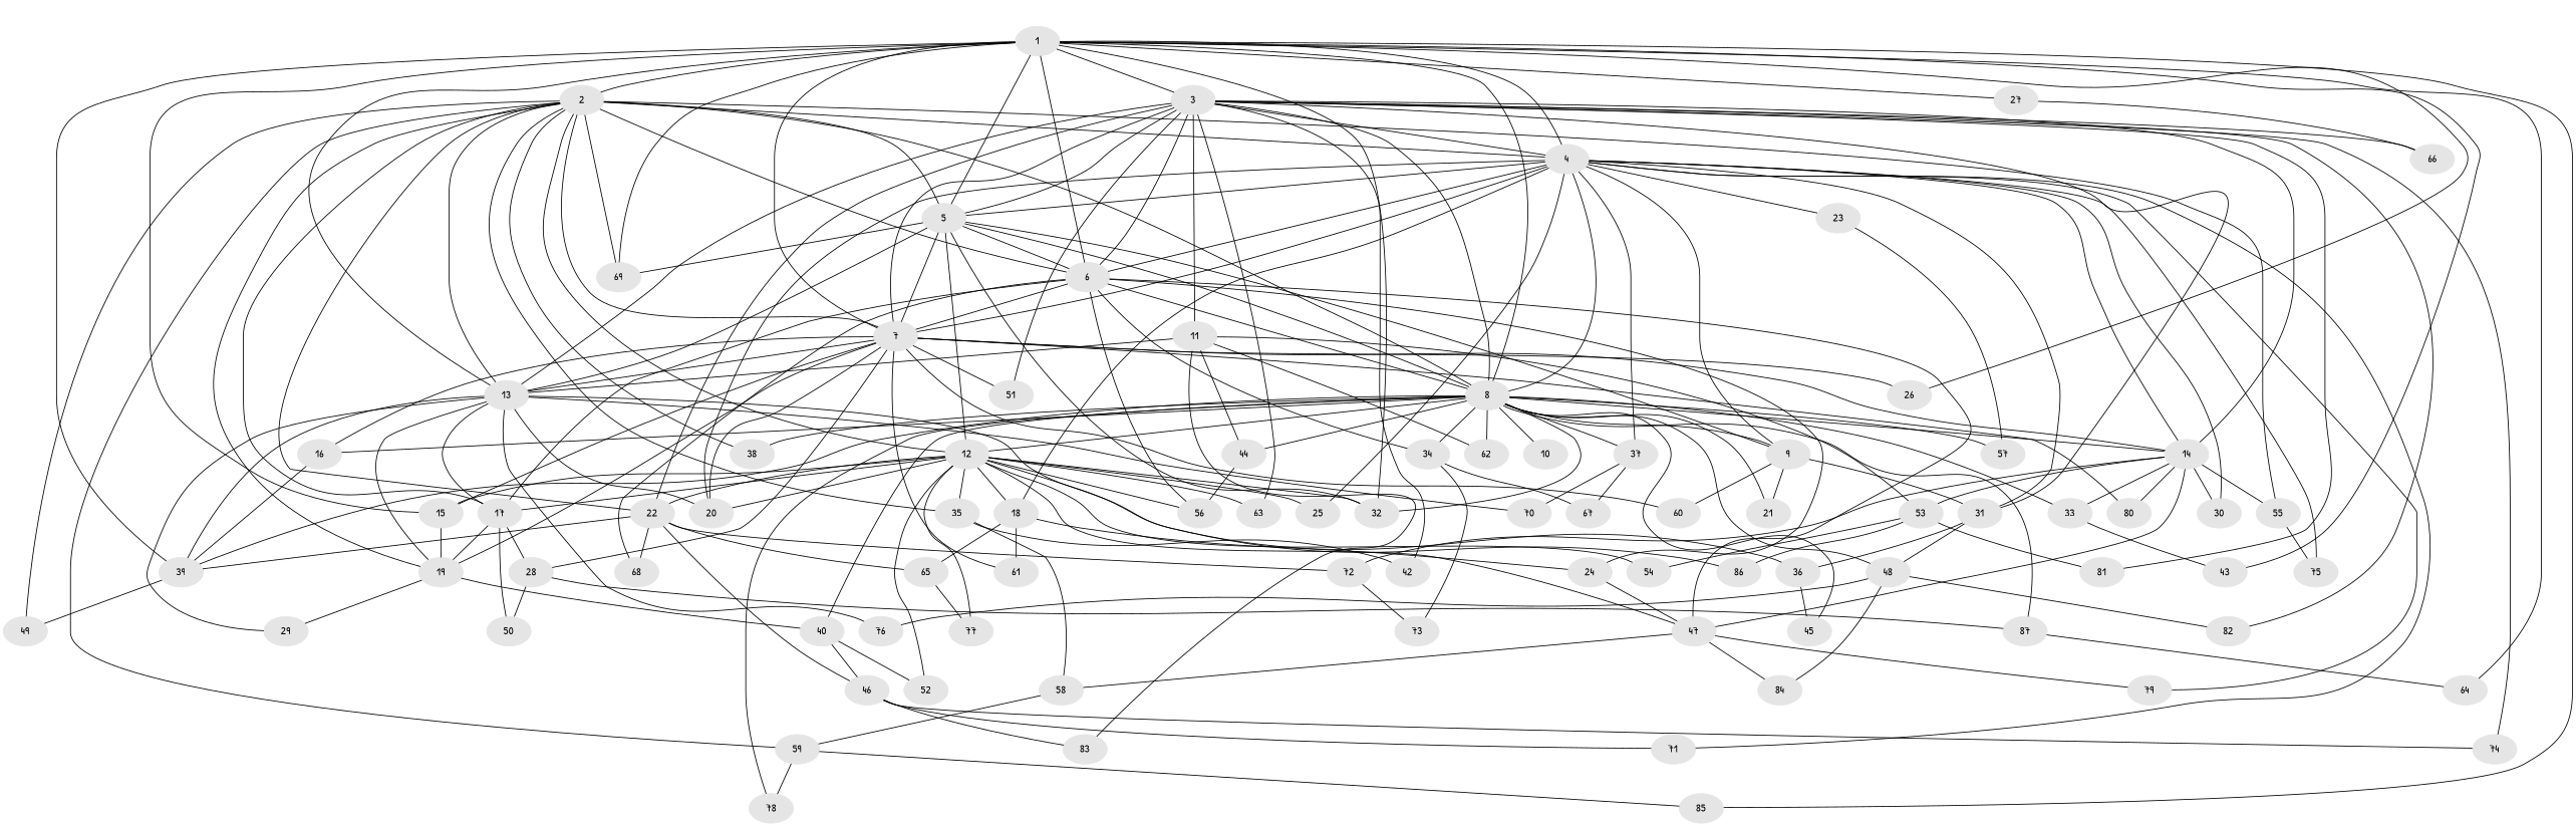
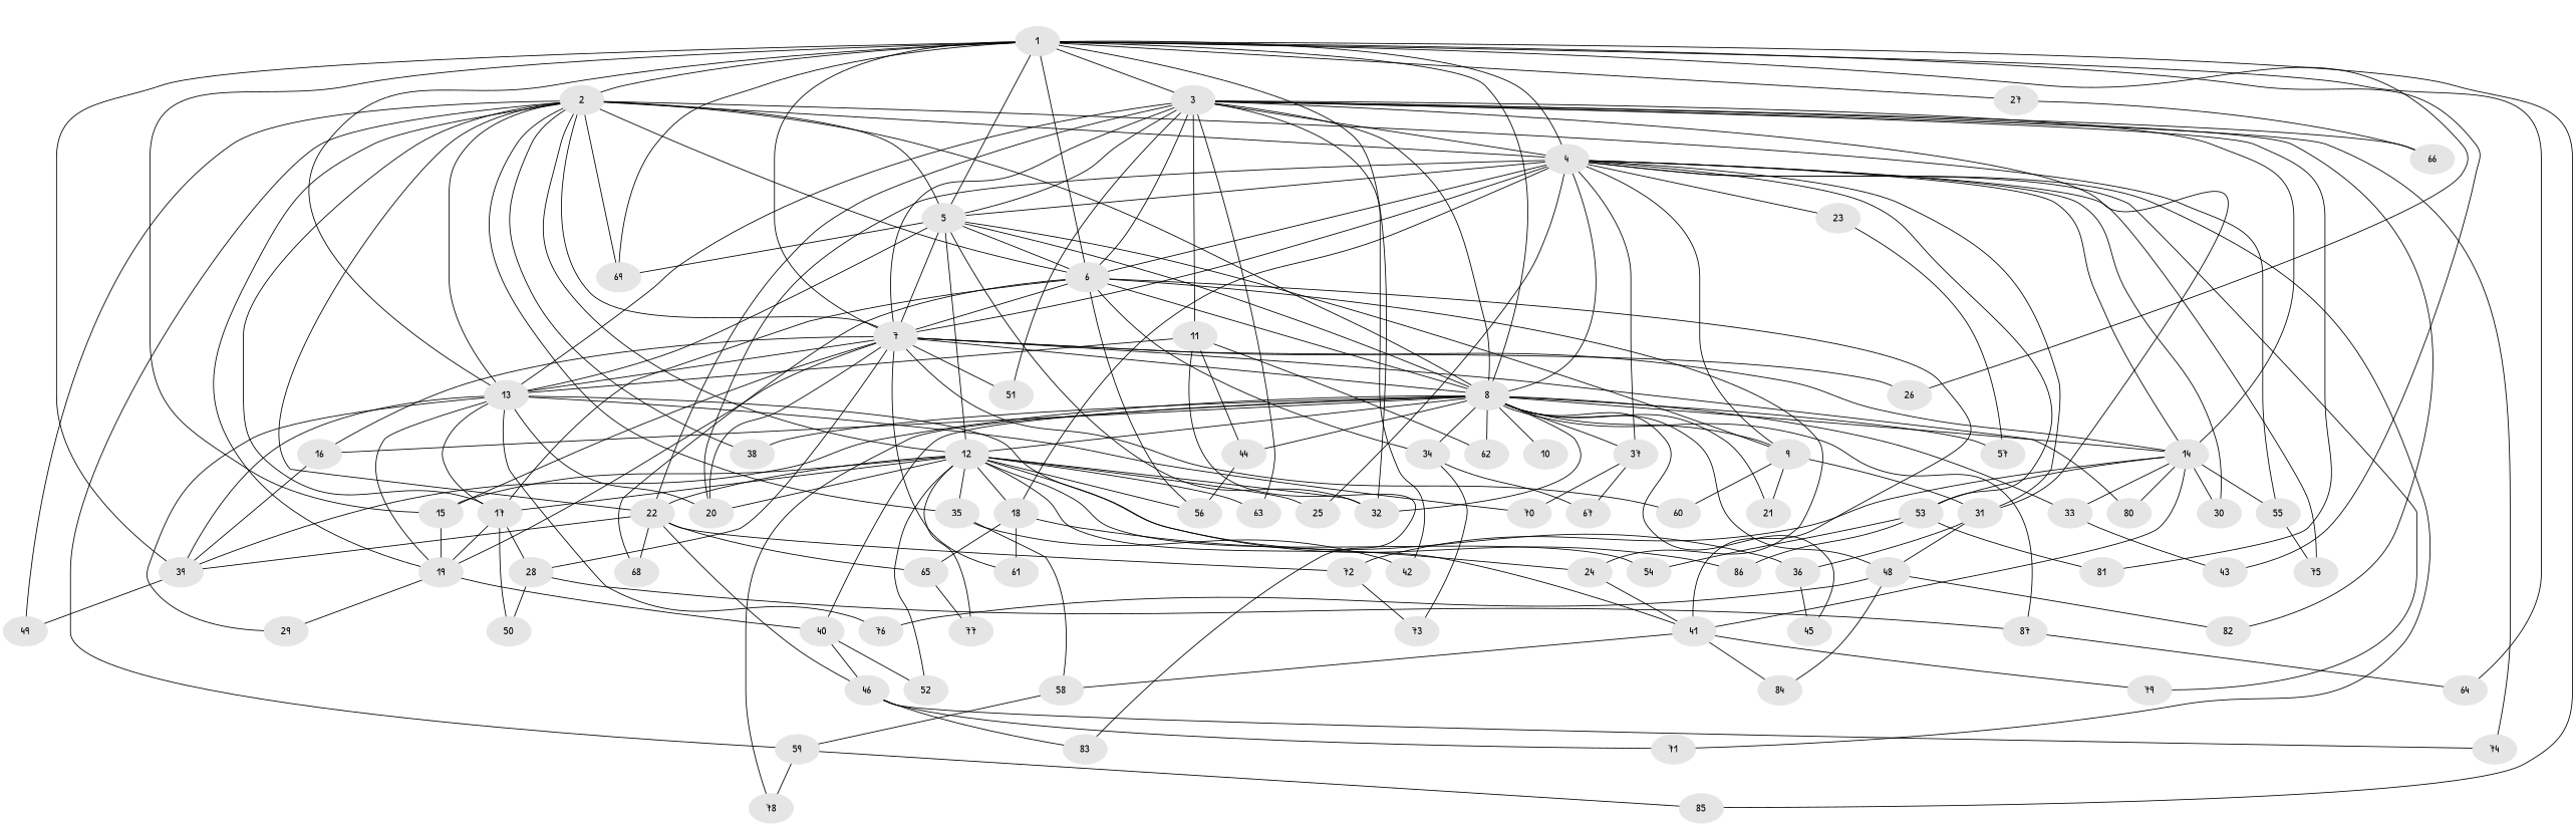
  graph {
    fontname="Patrick Hand"
    node [color=gray90 fontname="Patrick Hand" style=filled]
    edge [fontname="Patrick Hand" weight=1.0]
    1
    2
    3
    4
    5
    6
    7
    8
    13
    15
    26
    27
    32
    39
    43
    64
    69
    85
    12
    17
    19
    22
    35
    38
    49
    55
    59
    11
    14
    31
    42
    51
    63
    66
    74
    81
    82
    9
    18
    20
    23
    25
    30
    37
    53
    71
    75
    79
    24
    34
-   41 [label=47]
+   41
    56
    68
    16
    28
    60
    61
    80
    10
    21
    33
    40
    44
    45
    n65 [label=87]
    48
    57
    62
    78
    36
    52
    54
    77
    29
    70
    76
    86
    50
    72
    65
    46
    58
    83
    67
    73
    84
    1 -- 2 [weight=3.0]
    1 -- 3 [weight=4.0]
    1 -- 4 [weight=2.0]
    1 -- 5 [weight=3.0]
    1 -- 6 [weight=5.0]
    1 -- 7 [weight=3.0]
    1 -- 8 [weight=2.0]
    1 -- 13 [weight=2.0]
    1 -- 15 [weight=2.0]
    1 -- 26
    1 -- 27
    1 -- 32
    1 -- 39
    1 -- 43
    1 -- 64
    1 -- 69
    1 -- 85
    2 -- 4
    2 -- 5
    2 -- 6 [weight=2.0]
    2 -- 7
    2 -- 8 [weight=2.0]
    2 -- 13
    2 -- 69
    2 -- 12 [weight=2.0]
    2 -- 17
    2 -- 19
    2 -- 22
    2 -- 35
    2 -- 38
    2 -- 49
    2 -- 55
    2 -- 59
    3 -- 4 [weight=3.0]
    3 -- 5 [weight=2.0]
    3 -- 6 [weight=3.0]
    3 -- 7 [weight=2.0]
    3 -- 8 [weight=2.0]
    3 -- 13
    3 -- 22
    3 -- 11 [weight=2.0]
    3 -- 14 [weight=2.0]
    3 -- 31
    3 -- 42
    3 -- 51
    3 -- 63
    3 -- 66
    3 -- 74
    3 -- 81
    3 -- 82
    4 -- 5
    4 -- 6
    4 -- 7
    4 -- 8
    4 -- 14
    4 -- 31
    4 -- 9
    4 -- 18
    4 -- 20
    4 -- 23
    4 -- 25
    4 -- 30
    4 -- 37
-   11 -- 53
+   4 -- 53
    4 -- 71
    4 -- 75
    4 -- 79
    5 -- 6
    5 -- 7
    5 -- 8
    5 -- 13 [weight=15.0]
    5 -- 32
    5 -- 69
    5 -- 12 [weight=4.0]
    5 -- 9
    6 -- 7
    6 -- 8
    6 -- 17
    6 -- 24
    6 -- 34
    6 -- 41
    6 -- 56
    6 -- 68
+   7 -- 8
    7 -- 13 [weight=2.0]
    7 -- 15
    7 -- 26
    7 -- 19
    7 -- 14 [weight=2.0]
    7 -- 51
    7 -- 20 [weight=2.0]
    7 -- 16
    7 -- 28
    7 -- 60
    7 -- 61
    7 -- 80
    8 -- 32
    8 -- 39
    8 -- 12
    8 -- 38
    8 -- 14
    8 -- 9
    8 -- 37
    8 -- 34
    8 -- 16
    8 -- 10
    8 -- 21
    8 -- 33
    8 -- 40
    8 -- 44
    8 -- 45
    8 -- n65
    8 -- 48
    8 -- 57
    8 -- 62
    8 -- 78
    13 -- 39 [weight=2.0]
    13 -- 17 [weight=3.0]
    13 -- 19
    13 -- 20
    13 -- 29
    13 -- 70
    13 -- 76
    13 -- 86
    15 -- 19
    27 -- 66
    39 -- 49
    12 -- 15 [weight=11.0]
    12 -- 32
    12 -- 17
    12 -- 22
    12 -- 35
    12 -- 63
    12 -- 18
    12 -- 20
    12 -- 25
    12 -- 41
    12 -- 56
    12 -- 36
    12 -- 52
    12 -- 54
    12 -- 77
    17 -- 19
    17 -- 28
    17 -- 50
    19 -- 40
    19 -- 29
    22 -- 39
    22 -- 68
    22 -- 72
    22 -- 65
    22 -- 46
    35 -- 42
    35 -- 58
    55 -- 75
    59 -- 85
    59 -- 78
    11 -- 13
    11 -- 44
    11 -- 62
    11 -- 83
    14 -- 55
    14 -- 30
    14 -- 53
    14 -- 41
    14 -- 80
    14 -- 33
    14 -- 72
    31 -- 48
    31 -- 36
    9 -- 31
    9 -- 60
    9 -- 21
    18 -- 24
    18 -- 61
    18 -- 65
    23 -- 57
    37 -- 70
    37 -- 67
    53 -- 81
    53 -- 54
    53 -- 86
    24 -- 41
    34 -- 67
    34 -- 73
    41 -- 79
    41 -- 58
    41 -- 84
    16 -- 39
    28 -- n65
    28 -- 50
    33 -- 43
    40 -- 52
    40 -- 46
    44 -- 56
    n65 -- 64
    48 -- 82
    48 -- 76
    48 -- 84
    36 -- 45
    72 -- 73
    65 -- 77
    46 -- 74
    46 -- 71
    46 -- 83
    58 -- 59
  }
